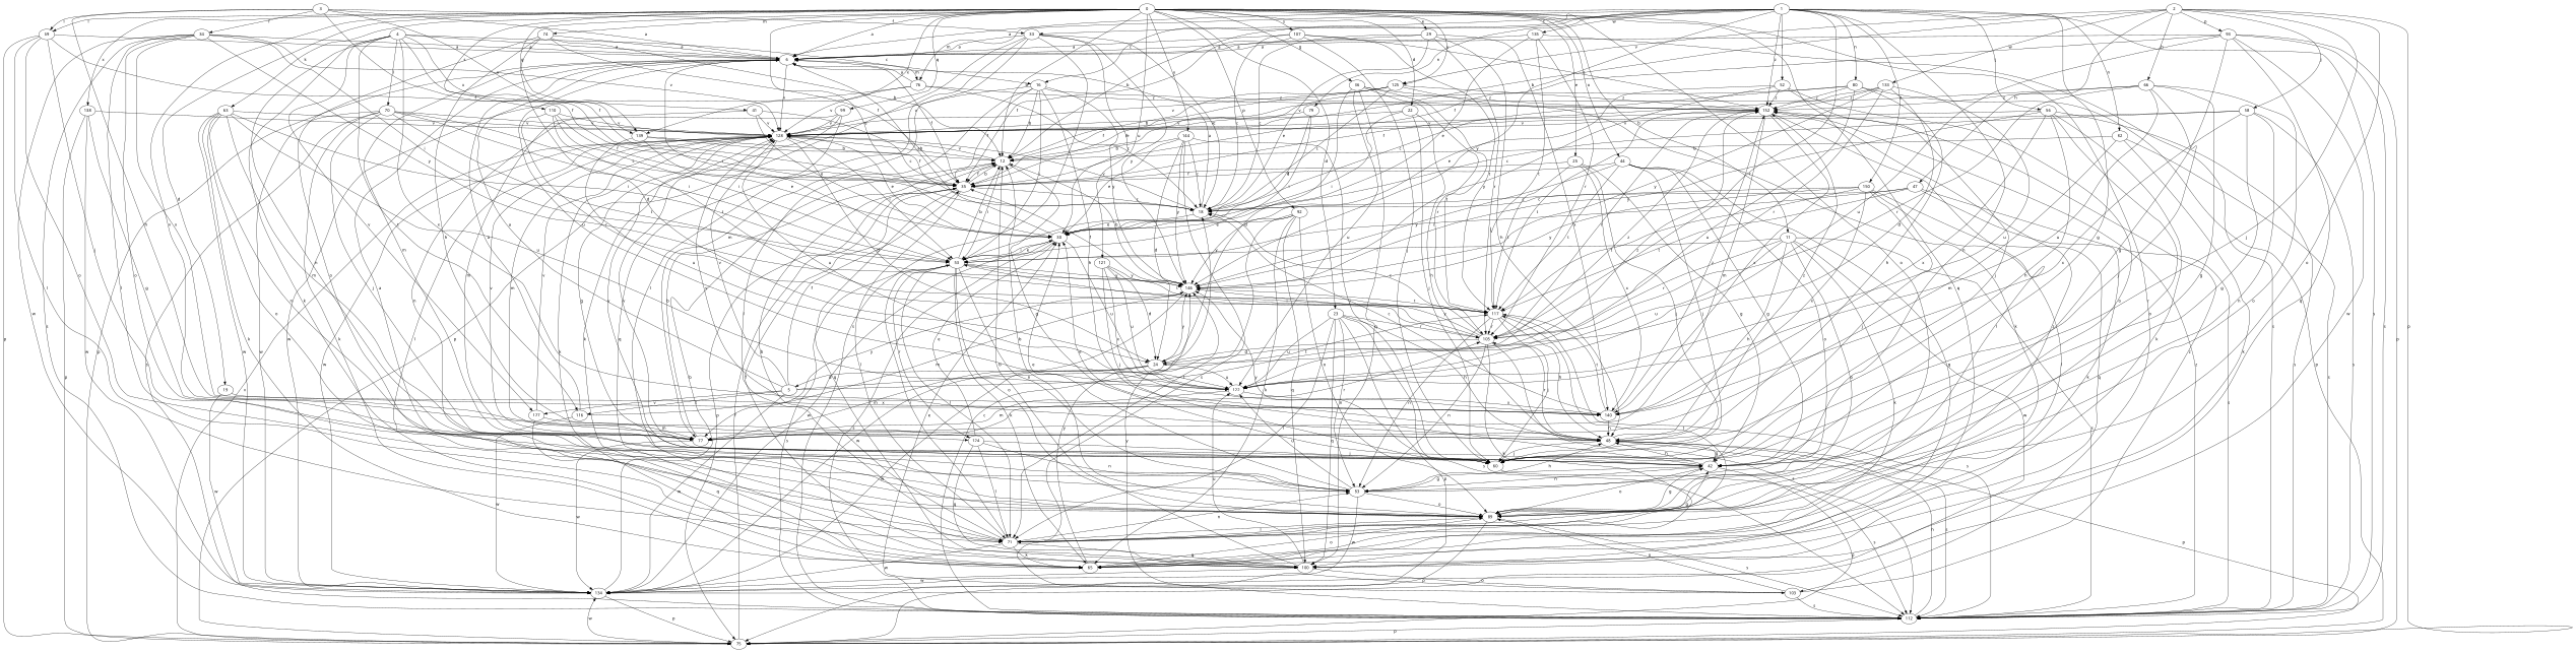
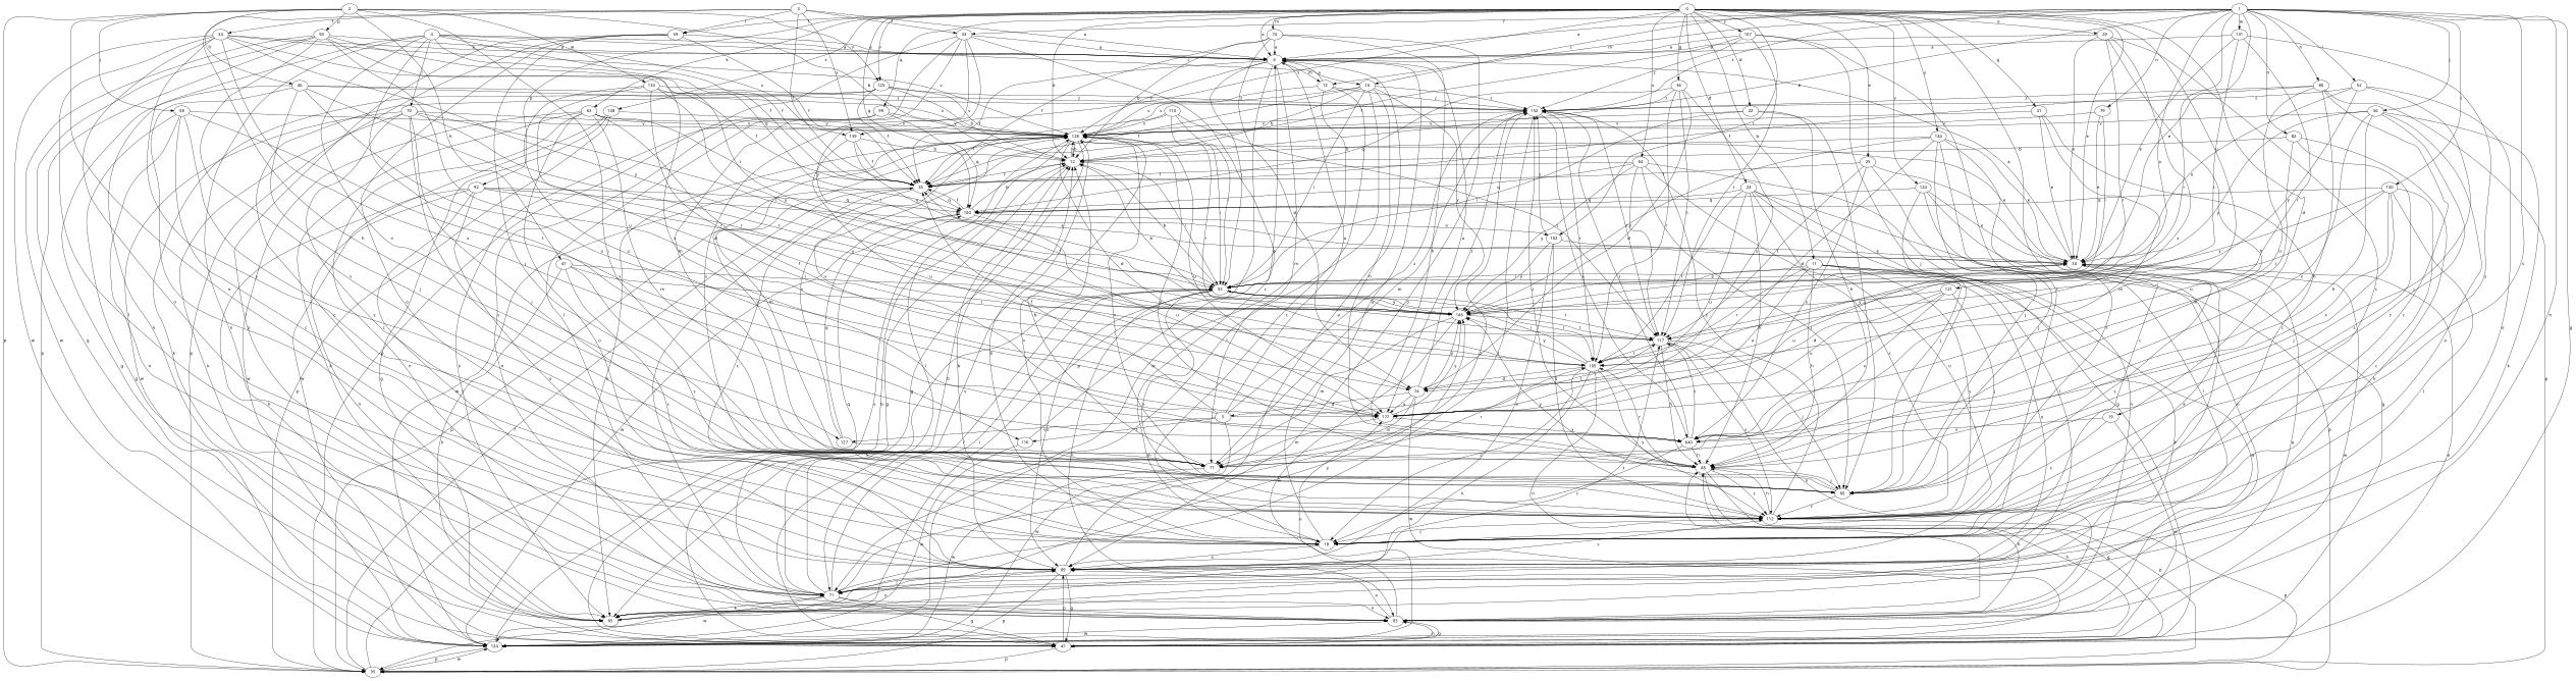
  strict digraph {
    fontname="Noto Sans"
    node [fontname="Noto Sans"]
    edge [fontname="Noto Sans"]
    0
    6
    11
    12
    19
    22
    23
    25
    29
    30
    36
    41
    63
    69
    74
-   84 [label=44]
+   84
    89
    92
    99
    100
    103
    107
    110
    121
    124
    125
    138
    139
    144
-   76
-   95 [label=75]
+   76 [label=72]
+   95
    35
    128
    53
    77
    122
    105
    112
    48
    65
    134
    42
-   140
+   140 [label=640]
    60
    83
    71
    117
    18
    152
    24
    146
    1
    16
    33
    52
    56
    79
    80
    82
-   131 [label=135]
+   131
    150
    2
-   46 [label=66]
+   46
    47
    58
    93
    133
    3
    34
    4
    70
    116
    127
    5
    0 -> 6 [label=a]
    0 -> 11 [label=b]
    0 -> 12 [label=b]
    0 -> 19 [label=d]
    0 -> 22 [label=d]
    0 -> 23 [label=d]
    0 -> 25 [label=e]
    0 -> 29 [label=e]
    0 -> 30 [label=e]
    0 -> 36 [label=g]
    0 -> 41 [label=g]
    0 -> 63 [label=k]
    0 -> 69 [label=l]
    0 -> 74 [label=m]
    0 -> 84 [label=o]
    0 -> 89 [label=o]
    0 -> 92 [label=p]
    0 -> 99 [label=q]
    0 -> 100 [label=q]
    0 -> 103 [label=r]
    0 -> 107 [label=s]
-   0 -> 110 [label=s]
    0 -> 121 [label=u]
    0 -> 124 [label=v]
    0 -> 125 [label=v]
    0 -> 138 [label=x]
    0 -> 139 [label=x]
    0 -> 144 [label=y]
    6 -> 76 [label=m]
    6 -> 95 [label=p]
    6 -> 35 [label=f]
    6 -> 128 [label=v]
    6 -> 53 [label=i]
    6 -> 77 [label=m]
    6 -> 122 [label=u]
    11 -> 89 [label=o]
    11 -> 53 [label=i]
    11 -> 122 [label=u]
    11 -> 105 [label=r]
    11 -> 112 [label=s]
    11 -> 48 [label=h]
    11 -> 65 [label=k]
    11 -> 134 [label=w]
    12 -> 35 [label=f]
    12 -> 128 [label=v]
    12 -> 53 [label=i]
    12 -> 42 [label=g]
+   19 -> 112 [label=s]
    19 -> 134 [label=w]
    19 -> 140 [label=x]
    22 -> 128 [label=v]
    22 -> 53 [label=i]
    22 -> 48 [label=h]
    22 -> 60 [label=j]
    23 -> 100 [label=q]
    23 -> 95 [label=p]
    23 -> 122 [label=u]
    23 -> 105 [label=r]
    23 -> 112 [label=s]
    23 -> 48 [label=h]
    23 -> 83 [label=n]
    23 -> 71 [label=l]
    25 -> 35 [label=f]
    25 -> 42 [label=g]
    25 -> 140 [label=x]
    25 -> 60 [label=j]
    25 -> 117 [label=t]
    29 -> 6 [label=a]
    29 -> 30 [label=e]
    29 -> 105 [label=r]
    29 -> 48 [label=h]
    29 -> 140 [label=x]
    29 -> 18 [label=c]
    30 -> 6 [label=a]
    30 -> 53 [label=i]
    30 -> 122 [label=u]
    30 -> 112 [label=s]
    30 -> 134 [label=w]
    36 -> 100 [label=q]
    36 -> 122 [label=u]
    36 -> 105 [label=r]
    36 -> 117 [label=t]
    36 -> 152 [label=z]
    36 -> 24 [label=d]
    41 -> 30 [label=e]
    41 -> 128 [label=v]
    41 -> 77 [label=m]
    41 -> 18 [label=c]
    63 -> 89 [label=o]
    63 -> 128 [label=v]
    63 -> 53 [label=i]
    63 -> 77 [label=m]
-   63 -> 122 [label=u]
+   63 -> 122 [label=f]
    63 -> 65 [label=k]
    63 -> 134 [label=w]
    63 -> 83 [label=n]
    69 -> 6 [label=a]
    69 -> 89 [label=o]
    69 -> 95 [label=p]
    69 -> 35 [label=f]
    69 -> 60 [label=j]
    69 -> 71 [label=l]
    74 -> 6 [label=a]
    74 -> 12 [label=b]
    74 -> 89 [label=o]
    74 -> 35 [label=f]
    74 -> 48 [label=h]
    74 -> 24 [label=d]
    84 -> 89 [label=o]
    84 -> 100 [label=q]
    84 -> 35 [label=f]
    84 -> 42 [label=g]
    84 -> 60 [label=j]
    84 -> 117 [label=t]
    84 -> 146 [label=y]
    89 -> 6 [label=a]
    89 -> 12 [label=b]
    89 -> 95 [label=p]
    89 -> 112 [label=s]
    89 -> 42 [label=g]
    89 -> 71 [label=l]
    92 -> 30 [label=e]
    92 -> 89 [label=o]
    92 -> 100 [label=q]
    92 -> 65 [label=k]
+   92 -> 83 [label=n]
    92 -> 71 [label=l]
    92 -> 146 [label=y]
    99 -> 100 [label=q]
    99 -> 128 [label=v]
    99 -> 65 [label=k]
    99 -> 83 [label=n]
    100 -> 12 [label=b]
    100 -> 103 [label=o]
    100 -> 35 [label=f]
    100 -> 122 [label=u]
    100 -> 134 [label=w]
    103 -> 30 [label=e]
    103 -> 89 [label=o]
    103 -> 112 [label=s]
    103 -> 152 [label=z]
    103 -> 146 [label=y]
    107 -> 6 [label=a]
    107 -> 35 [label=f]
    107 -> 60 [label=j]
    107 -> 117 [label=t]
    107 -> 18 [label=c]
    107 -> 152 [label=z]
    110 -> 35 [label=f]
    110 -> 128 [label=v]
    110 -> 53 [label=i]
    110 -> 105 [label=r]
    110 -> 117 [label=t]
    121 -> 122 [label=u]
    121 -> 140 [label=x]
    121 -> 60 [label=j]
    121 -> 24 [label=d]
    121 -> 146 [label=y]
    124 -> 30 [label=e]
    124 -> 100 [label=q]
    124 -> 60 [label=j]
    124 -> 83 [label=n]
    124 -> 71 [label=l]
    125 -> 12 [label=b]
    125 -> 35 [label=f]
    125 -> 128 [label=v]
    125 -> 65 [label=k]
    125 -> 18 [label=c]
    125 -> 152 [label=z]
    138 -> 95 [label=p]
    138 -> 128 [label=v]
    138 -> 134 [label=w]
    138 -> 42 [label=g]
    139 -> 12 [label=b]
    139 -> 30 [label=e]
    139 -> 35 [label=f]
    139 -> 122 [label=u]
    144 -> 12 [label=b]
    144 -> 30 [label=e]
    144 -> 112 [label=s]
    144 -> 60 [label=j]
    144 -> 18 [label=c]
    144 -> 24 [label=d]
    144 -> 146 [label=y]
    76 -> 6 [label=a]
    76 -> 128 [label=v]
    76 -> 134 [label=w]
    76 -> 18 [label=c]
    76 -> 152 [label=z]
    95 -> 35 [label=f]
    95 -> 128 [label=v]
    95 -> 134 [label=w]
-   35 -> 12 [label=b]
+   18 -> 12 [label=b]
    35 -> 100 [label=q]
    35 -> 95 [label=p]
    35 -> 71 [label=l]
    35 -> 18 [label=c]
    128 -> 12 [label=b]
    128 -> 30 [label=e]
    128 -> 53 [label=i]
    128 -> 77 [label=m]
    128 -> 122 [label=u]
    128 -> 65 [label=k]
    128 -> 134 [label=w]
    128 -> 42 [label=g]
    128 -> 71 [label=l]
    128 -> 24 [label=d]
    53 -> 12 [label=b]
    53 -> 30 [label=e]
    53 -> 89 [label=o]
-   53 -> 124 [label=r]
+   53 -> 105 [label=r]
    53 -> 112 [label=s]
    53 -> 65 [label=k]
    53 -> 83 [label=n]
    53 -> 71 [label=l]
    53 -> 117 [label=t]
    53 -> 146 [label=y]
    77 -> 12 [label=b]
    77 -> 128 [label=v]
    77 -> 105 [label=r]
    77 -> 134 [label=w]
    122 -> 77 [label=m]
    122 -> 140 [label=x]
-   116 -> 146 [label=y]
+   122 -> 146 [label=y]
    105 -> 53 [label=i]
    105 -> 112 [label=s]
    105 -> 65 [label=k]
    105 -> 83 [label=n]
    105 -> 18 [label=c]
    105 -> 24 [label=d]
    105 -> 146 [label=y]
    112 -> 95 [label=p]
    112 -> 48 [label=h]
    112 -> 18 [label=c]
    112 -> 152 [label=z]
    48 -> 95 [label=p]
    48 -> 128 [label=v]
    48 -> 105 [label=r]
    48 -> 112 [label=s]
    48 -> 42 [label=g]
    48 -> 60 [label=j]
    48 -> 152 [label=z]
    65 -> 89 [label=o]
    65 -> 146 [label=y]
    134 -> 12 [label=b]
    134 -> 95 [label=p]
    42 -> 30 [label=e]
    42 -> 89 [label=o]
    42 -> 95 [label=p]
    42 -> 128 [label=v]
    42 -> 48 [label=h]
    42 -> 83 [label=n]
    140 -> 48 [label=h]
    140 -> 117 [label=t]
    140 -> 18 [label=c]
    140 -> 152 [label=z]
    60 -> 128 [label=v]
    60 -> 112 [label=s]
    60 -> 146 [label=y]
    83 -> 30 [label=e]
    83 -> 89 [label=o]
    83 -> 122 [label=u]
    83 -> 48 [label=h]
    83 -> 134 [label=w]
    83 -> 42 [label=g]
    71 -> 12 [label=b]
    71 -> 100 [label=q]
    71 -> 53 [label=i]
    71 -> 65 [label=k]
    71 -> 134 [label=w]
    71 -> 42 [label=g]
    71 -> 83 [label=n]
    71 -> 117 [label=t]
    71 -> 152 [label=z]
    117 -> 105 [label=r]
    117 -> 112 [label=s]
    117 -> 48 [label=h]
    117 -> 60 [label=j]
    117 -> 83 [label=n]
    18 -> 6 [label=a]
    18 -> 30 [label=e]
+   18 -> 89 [label=o]
    18 -> 128 [label=v]
    152 -> 128 [label=v]
    152 -> 77 [label=m]
    152 -> 105 [label=r]
    152 -> 140 [label=x]
    152 -> 71 [label=l]
    152 -> 117 [label=t]
    24 -> 77 [label=m]
    24 -> 122 [label=u]
    24 -> 134 [label=w]
    24 -> 152 [label=z]
    24 -> 146 [label=y]
    24 -> 5 [label=d]
    146 -> 12 [label=b]
    146 -> 35 [label=f]
    146 -> 77 [label=m]
    146 -> 134 [label=w]
    146 -> 117 [label=t]
    1 -> 6 [label=a]
    1 -> 12 [label=b]
-   33 -> 30 [label=e]
+   1 -> 30 [label=e]
    1 -> 76 [label=m]
    1 -> 105 [label=r]
    1 -> 112 [label=s]
    1 -> 42 [label=g]
    1 -> 83 [label=n]
    1 -> 152 [label=z]
-   1 -> 146 [label=y]
+   1 -> 146 [label=o]
    1 -> 16 [label=c]
    1 -> 33 [label=f]
    1 -> 52 [label=i]
    1 -> 56 [label=j]
    1 -> 79 [label=n]
    1 -> 80 [label=n]
    1 -> 82 [label=n]
    1 -> 131 [label=w]
    1 -> 150 [label=z]
    16 -> 12 [label=b]
    16 -> 35 [label=f]
    16 -> 128 [label=v]
    16 -> 53 [label=i]
    16 -> 48 [label=h]
    16 -> 71 [label=l]
    16 -> 152 [label=z]
    16 -> 146 [label=y]
    33 -> 6 [label=a]
    33 -> 95 [label=p]
    33 -> 77 [label=m]
    33 -> 112 [label=s]
    33 -> 71 [label=l]
    33 -> 18 [label=c]
    33 -> 146 [label=y]
    52 -> 30 [label=e]
    52 -> 89 [label=o]
    52 -> 60 [label=j]
    52 -> 152 [label=z]
    52 -> 146 [label=y]
    56 -> 89 [label=o]
    56 -> 128 [label=v]
    56 -> 112 [label=s]
    56 -> 48 [label=h]
    56 -> 65 [label=k]
    56 -> 140 [label=x]
    56 -> 146 [label=y]
    79 -> 30 [label=e]
    79 -> 128 [label=v]
    79 -> 53 [label=i]
    80 -> 95 [label=p]
    80 -> 35 [label=f]
    80 -> 122 [label=u]
    80 -> 48 [label=h]
    80 -> 18 [label=c]
    80 -> 152 [label=z]
    82 -> 12 [label=b]
    82 -> 77 [label=m]
    82 -> 112 [label=s]
    82 -> 65 [label=k]
    131 -> 6 [label=a]
    131 -> 30 [label=e]
    131 -> 105 [label=r]
    131 -> 112 [label=s]
    131 -> 117 [label=t]
    150 -> 100 [label=q]
    150 -> 140 [label=x]
    150 -> 60 [label=j]
    150 -> 71 [label=l]
    150 -> 117 [label=t]
    150 -> 18 [label=c]
    150 -> 146 [label=y]
    2 -> 12 [label=b]
    2 -> 89 [label=o]
    2 -> 125 [label=v]
    2 -> 95 [label=p]
    2 -> 60 [label=j]
    2 -> 46 [label=h]
    2 -> 47 [label=h]
    2 -> 58 [label=j]
    2 -> 93 [label=p]
    2 -> 133 [label=w]
    46 -> 89 [label=o]
    46 -> 128 [label=v]
    46 -> 122 [label=u]
    46 -> 105 [label=r]
    46 -> 42 [label=g]
    46 -> 60 [label=j]
    46 -> 152 [label=z]
    47 -> 53 [label=i]
    47 -> 112 [label=s]
    47 -> 65 [label=k]
    47 -> 117 [label=t]
    47 -> 18 [label=c]
    58 -> 128 [label=v]
    58 -> 112 [label=s]
    58 -> 42 [label=g]
    58 -> 140 [label=x]
    58 -> 83 [label=n]
    58 -> 18 [label=c]
    93 -> 6 [label=a]
    93 -> 100 [label=q]
    93 -> 95 [label=p]
    93 -> 35 [label=f]
    93 -> 122 [label=u]
    93 -> 112 [label=s]
    93 -> 134 [label=w]
    93 -> 42 [label=g]
    133 -> 35 [label=f]
    133 -> 122 [label=u]
    133 -> 105 [label=r]
    133 -> 152 [label=z]
    133 -> 24 [label=d]
    133 -> 146 [label=y]
    3 -> 6 [label=a]
    3 -> 69 [label=l]
    3 -> 139 [label=x]
    3 -> 35 [label=f]
    3 -> 48 [label=h]
    3 -> 33 [label=f]
    3 -> 34 [label=f]
    34 -> 6 [label=a]
    34 -> 89 [label=o]
    34 -> 128 [label=v]
    34 -> 53 [label=i]
    34 -> 112 [label=s]
    34 -> 134 [label=w]
    34 -> 140 [label=x]
    34 -> 71 [label=l]
    34 -> 146 [label=y]
    4 -> 6 [label=a]
    4 -> 139 [label=x]
    4 -> 35 [label=f]
    4 -> 65 [label=k]
    4 -> 140 [label=x]
    4 -> 83 [label=n]
    4 -> 16 [label=c]
    4 -> 70 [label=l]
    4 -> 116 [label=t]
    4 -> 127 [label=v]
    70 -> 128 [label=v]
    70 -> 53 [label=i]
    70 -> 112 [label=s]
    70 -> 65 [label=k]
    70 -> 134 [label=w]
    70 -> 60 [label=j]
    70 -> 117 [label=t]
    70 -> 18 [label=c]
    116 -> 6 [label=a]
    116 -> 134 [label=w]
    127 -> 100 [label=q]
    127 -> 128 [label=v]
    127 -> 77 [label=m]
    5 -> 6 [label=a]
    5 -> 35 [label=f]
    5 -> 128 [label=v]
    5 -> 134 [label=w]
    5 -> 117 [label=t]
    5 -> 152 [label=z]
    5 -> 116 [label=t]
    5 -> 127 [label=v]
  }
